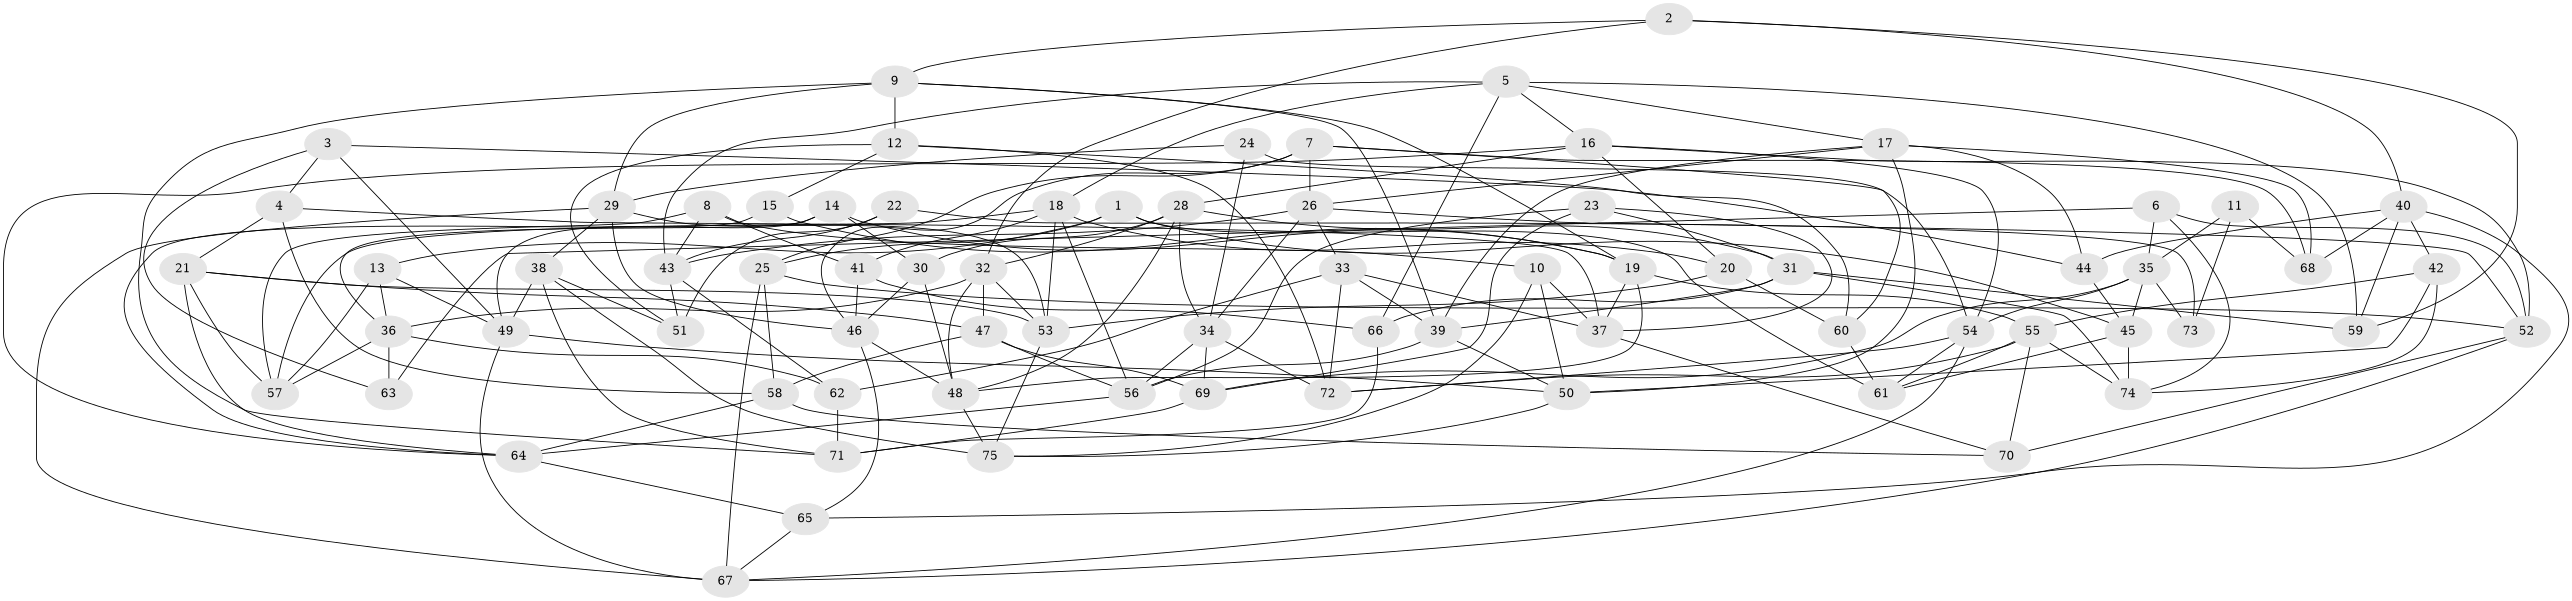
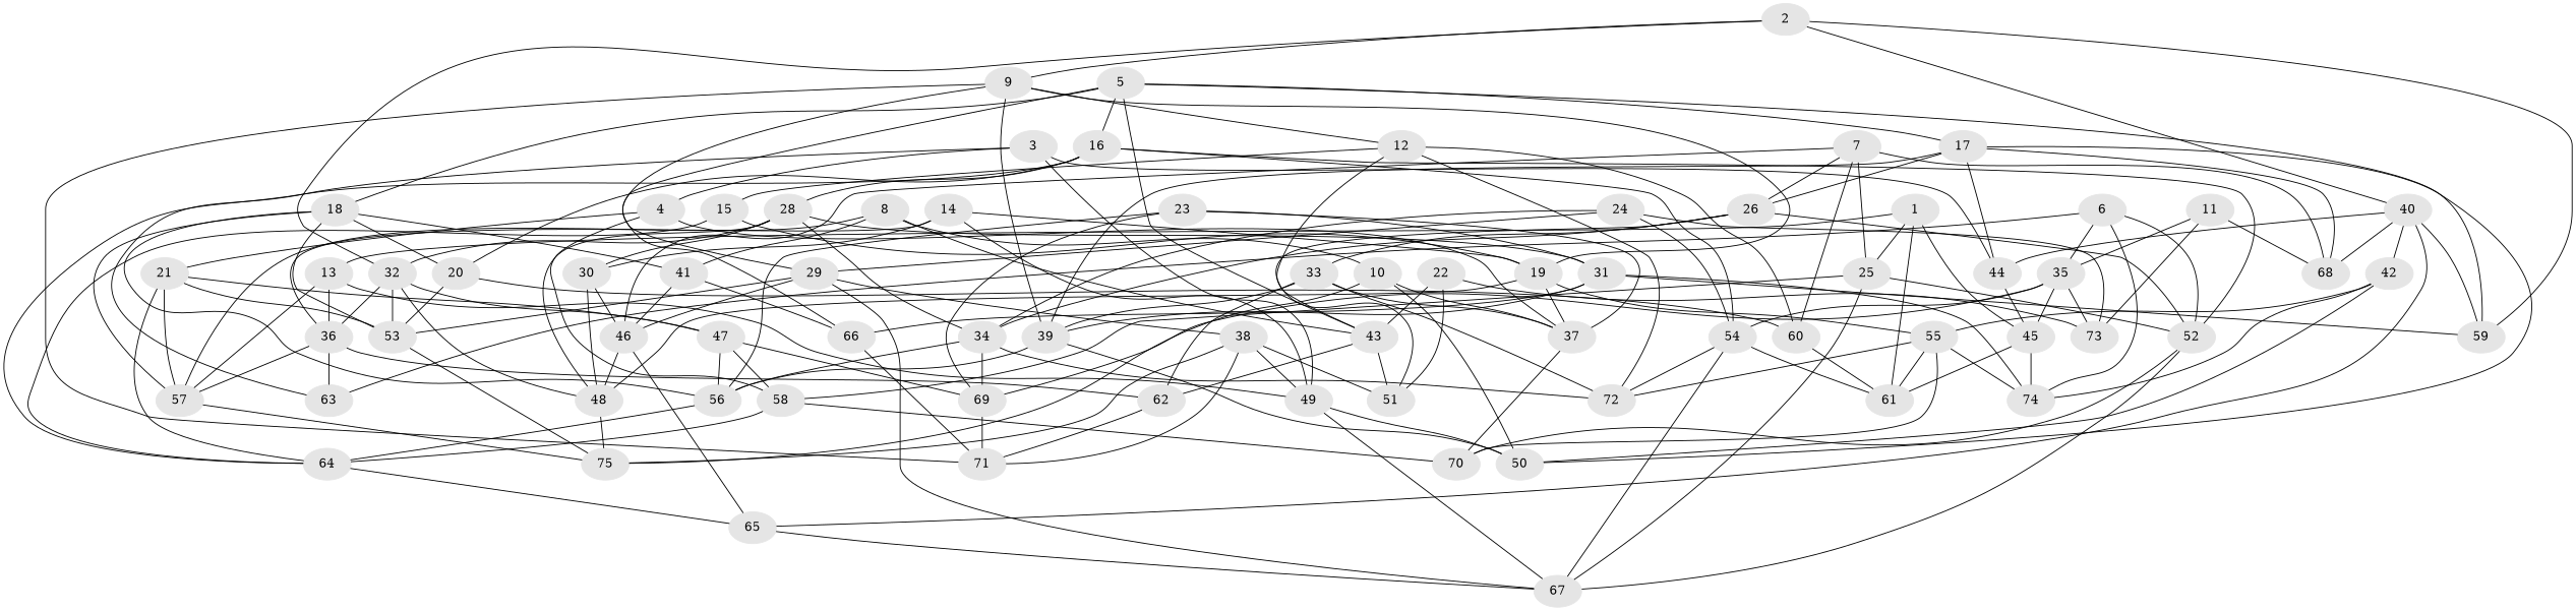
  graph {
    node [color=gray90 style=filled]
    edge [weight=1.0]
    1
    13
    25
    45
    61
    49
    57
    36
    58
    52
    67
    74
    2
    9
    32
    40
    59
    12
    19
    29
    39
    71
    53
    48
    47
    44
    68
    42
    65
    3
    4
    63
    21
    37
    50
    64
    70
    5
    16
    17
    18
    43
    66
    20
    28
    54
    26
    41
    56
    51
    62
    6
    35
    73
    69
    7
    46
    60
    34
    33
    8
    10
    75
    15
    72
    55
    38
    11
    14
    30
    31
    22
    23
    24
    1 -- 13
    1 -- 25
    1 -- 45
    1 -- 61
    13 -- 49
    13 -- 57
    13 -- 36
    25 -- 58
    25 -- 52
    25 -- 67
    45 -- 61
    45 -- 74 [weight=2.0]
    49 -- 67
    49 -- 50
    36 -- 57
    36 -- 63
    36 -- 62
    58 -- 64
    58 -- 70
    52 -- 67
    52 -- 70
    2 -- 9
    2 -- 32
    2 -- 40
    2 -- 59
    9 -- 12
    9 -- 19
    9 -- 29
    9 -- 39
    9 -- 71
    32 -- 36
    32 -- 53
    32 -- 48
    32 -- 47
    40 -- 59
    40 -- 44
    40 -- 68
    40 -- 42
    40 -- 65
    12 -- 51
    12 -- 60 [weight=2.0]
    12 -- 15
    12 -- 72
    19 -- 48
    19 -- 37
    19 -- 55
    29 -- 67
    29 -- 53
    29 -- 46
    29 -- 38
    39 -- 50
    39 -- 56
    53 -- 75
    48 -- 75
    47 -- 58 [weight=2.0]
    47 -- 56
    47 -- 69
    44 -- 45
    42 -- 74
    42 -- 50
    42 -- 55
    65 -- 67
    3 -- 49
    3 -- 44
    3 -- 4
    3 -- 63
    4 -- 58
    4 -- 21
    4 -- 37
    21 -- 57 [weight=2.0]
    21 -- 53
    21 -- 47
    21 -- 64
    37 -- 70
-   50 -- 75
+   57 -- 75
    64 -- 65
    5 -- 59
    5 -- 16
    5 -- 17
    5 -- 18
    5 -- 43
    5 -- 66
    16 -- 52
    16 -- 64
    16 -- 20
    16 -- 28
    16 -- 54
    17 -- 39
    17 -- 44
    17 -- 68
    17 -- 50
    17 -- 26
    18 -- 57
    18 -- 53
    18 -- 20
    18 -- 41
    18 -- 56
    43 -- 51
    43 -- 62
    66 -- 71
    20 -- 53
    20 -- 60
    28 -- 32
    28 -- 48
    28 -- 34
    28 -- 30
    28 -- 31
    54 -- 61
    54 -- 67
    54 -- 72
    26 -- 52
    26 -- 43
    26 -- 34
    26 -- 33
    41 -- 66
    41 -- 46
    56 -- 64
    62 -- 71
    6 -- 52
    6 -- 74
    6 -- 63
    6 -- 35
    35 -- 45
    35 -- 54
    35 -- 73
    35 -- 69
    69 -- 71 [weight=2.0]
    7 -- 25 [weight=2.0]
    7 -- 68
    7 -- 26
    7 -- 46
    7 -- 60
    46 -- 48
    46 -- 65
    60 -- 61 [weight=2.0]
    34 -- 56
    34 -- 69
    34 -- 72
    33 -- 39
    33 -- 37
    33 -- 62
    33 -- 72 [weight=2.0]
    8 -- 57
    8 -- 43
    8 -- 41
    8 -- 10
    10 -- 37
    10 -- 50
    10 -- 75
    15 -- 19
    15 -- 64
    55 -- 61
    55 -- 74
    55 -- 70
    55 -- 72
    38 -- 49
    38 -- 71
    38 -- 51
    38 -- 75 [weight=2.0]
    11 -- 68
    11 -- 35
    11 -- 73 [weight=2.0]
    14 -- 49
    14 -- 36
    14 -- 19
    14 -- 30
    30 -- 48
    30 -- 46
    31 -- 74
    31 -- 59
    31 -- 39
    31 -- 66
    22 -- 43
    22 -- 51
    22 -- 73 [weight=2.0]
    23 -- 37
    23 -- 56
    23 -- 69
    23 -- 31
    24 -- 29
    24 -- 54
+   24 -- 73
    24 -- 34
  }
